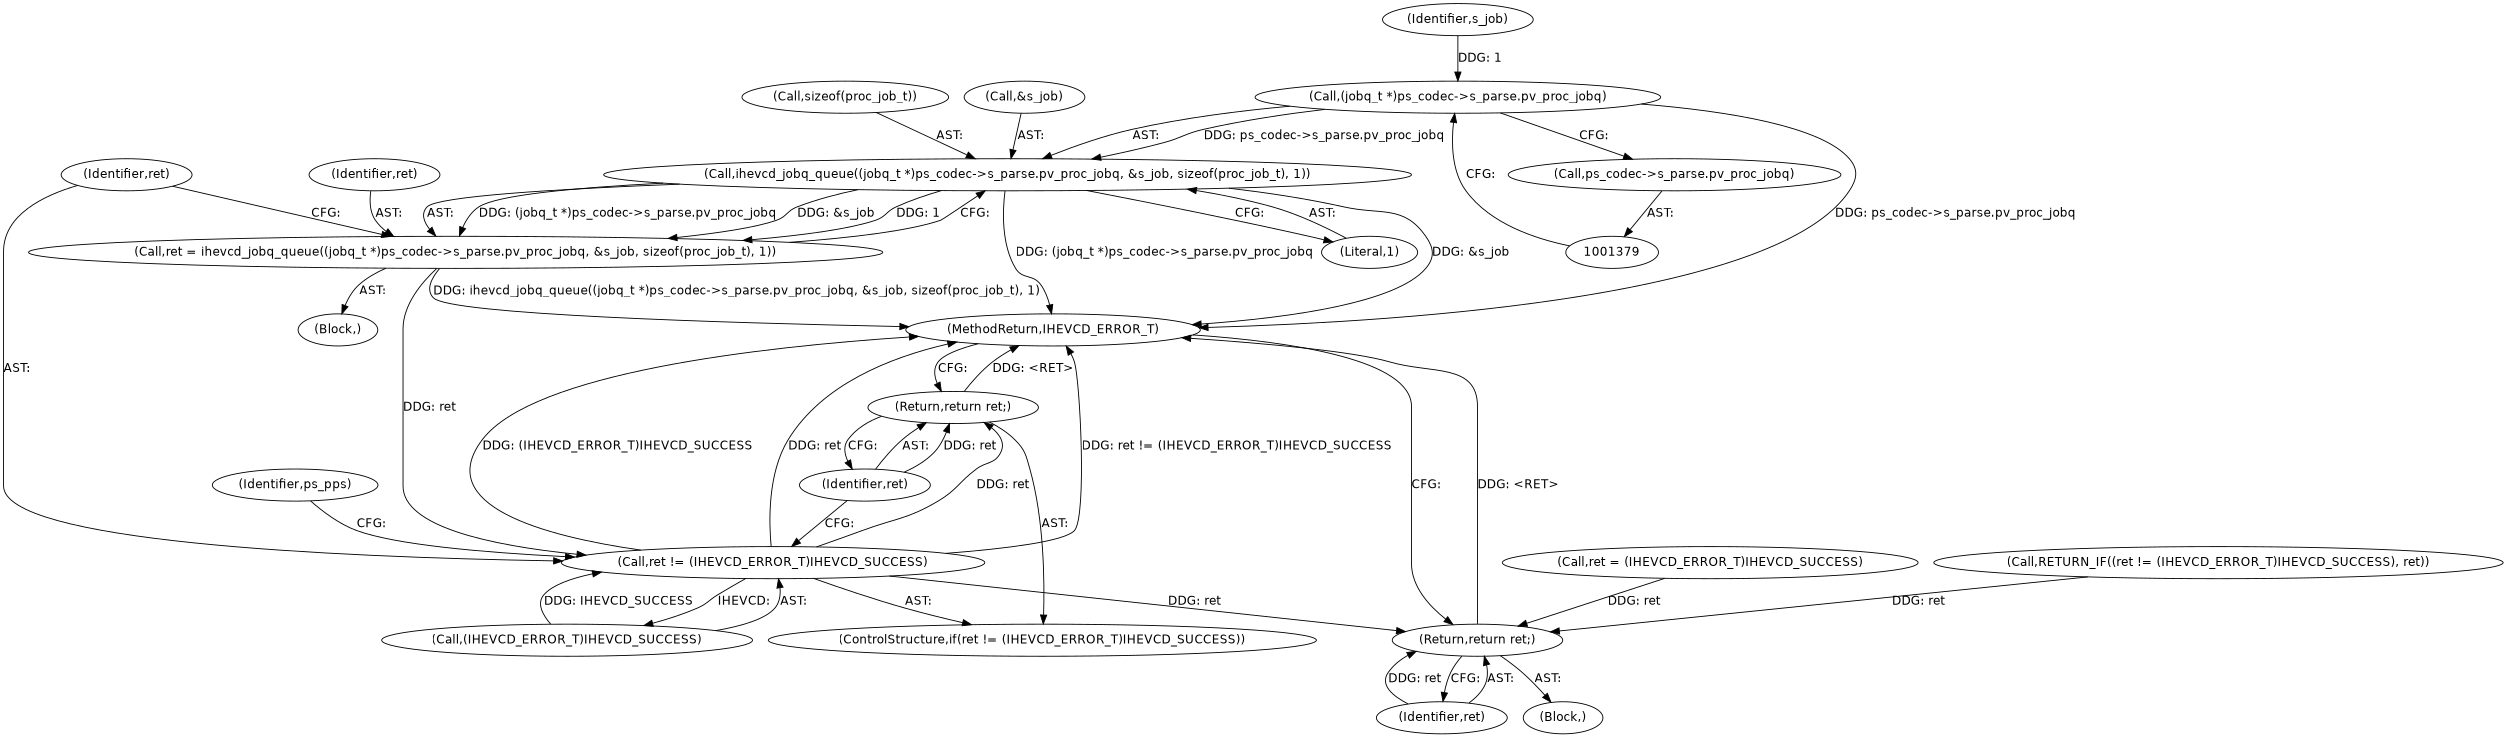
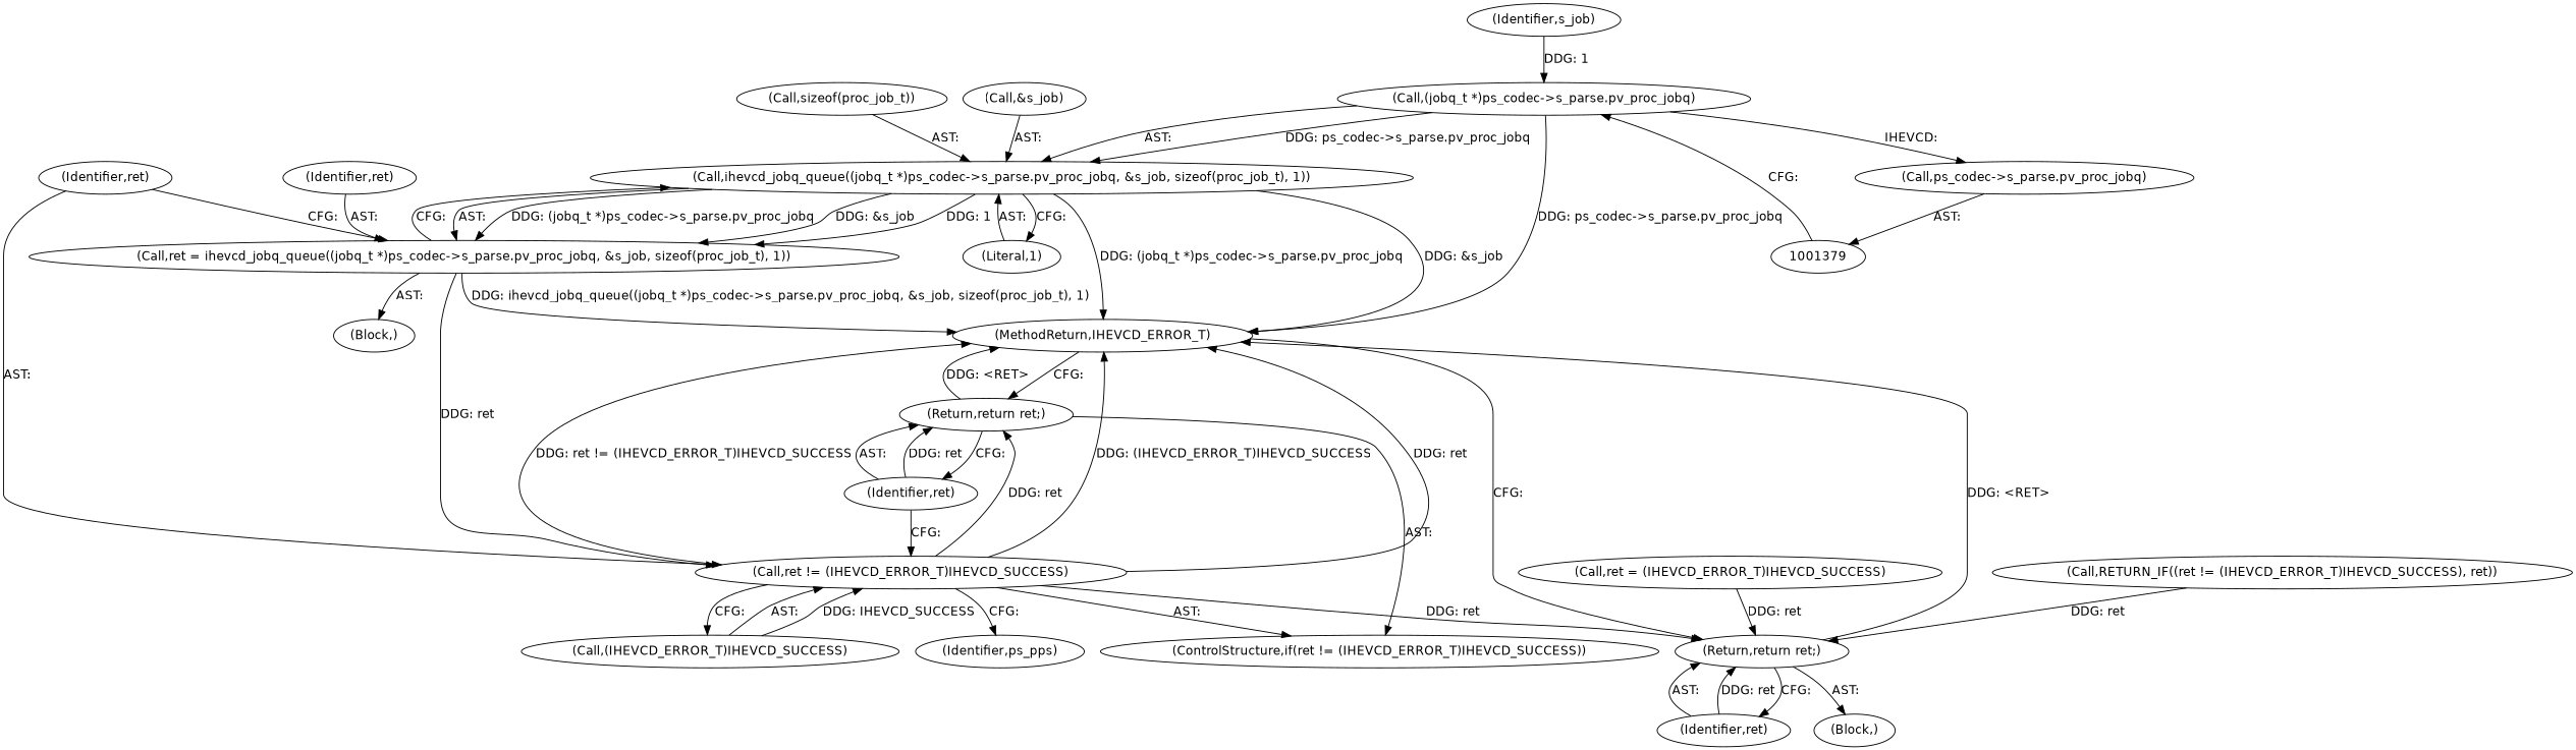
  digraph {
    fontname="DejaVu Sans"
    node [fontname="DejaVu Sans"]
    edge [fontname="DejaVu Sans"]
    n1 [label="(Call,(jobq_t *)ps_codec->s_parse.pv_proc_jobq)"]
    n2 [label="(Call,ihevcd_jobq_queue((jobq_t *)ps_codec->s_parse.pv_proc_jobq, &s_job, sizeof(proc_job_t), 1))"]
    n3 [label="(MethodReturn,IHEVCD_ERROR_T)"]
    n4 [label="(Call,ps_codec->s_parse.pv_proc_jobq)"]
    n5 [label="(Call,ret = ihevcd_jobq_queue((jobq_t *)ps_codec->s_parse.pv_proc_jobq, &s_job, sizeof(proc_job_t), 1))"]
    n6 [label="(Literal,1)"]
    n7 [label="(Return,return ret;)"]
    n8 [label="(Return,return ret;)"]
    1001379
    n10 [label="(Call,ret != (IHEVCD_ERROR_T)IHEVCD_SUCCESS)"]
    n11 [label="(Block,)"]
    n12 [label="(Call,(IHEVCD_ERROR_T)IHEVCD_SUCCESS)"]
    n13 [label="(ControlStructure,if(ret != (IHEVCD_ERROR_T)IHEVCD_SUCCESS))"]
    n14 [label="(Identifier,ret)"]
    n15 [label="(Identifier,ret)"]
    n16 [label="(Block,)"]
    n17 [label="(Identifier,ps_pps)"]
    n18 [label="(Call,ret = (IHEVCD_ERROR_T)IHEVCD_SUCCESS)"]
    n19 [label="(Call,&s_job)"]
    n20 [label="(Identifier,ret)"]
    n21 [label="(Call,sizeof(proc_job_t))"]
    n22 [label="(Identifier,s_job)"]
    n23 [label="(Call,RETURN_IF((ret != (IHEVCD_ERROR_T)IHEVCD_SUCCESS), ret))"]
    n24 [label="(Identifier,ret)"]
    n1 -> n2 [label="AST: "]
    n1 -> n2 [label="DDG: ps_codec->s_parse.pv_proc_jobq"]
    n1 -> n3 [label="DDG: ps_codec->s_parse.pv_proc_jobq"]
-   n1 -> n4 [label="CFG: "]
+   n1 -> n4 [label="IHEVCD: "]
    n2 -> n3 [label="DDG: &s_job"]
    n2 -> n3 [label="DDG: (jobq_t *)ps_codec->s_parse.pv_proc_jobq"]
    n2 -> n5 [label="AST: "]
    n2 -> n5 [label="DDG: (jobq_t *)ps_codec->s_parse.pv_proc_jobq"]
    n2 -> n5 [label="DDG: &s_job"]
    n2 -> n5 [label="DDG: 1"]
    n2 -> n6 [label="CFG: "]
    n3 -> n7 [label="CFG: "]
    n3 -> n8 [label="CFG: "]
    n4 -> 1001379 [label="AST: "]
    n5 -> n2 [label="CFG: "]
    n5 -> n3 [label="DDG: ihevcd_jobq_queue((jobq_t *)ps_codec->s_parse.pv_proc_jobq, &s_job, sizeof(proc_job_t), 1)"]
    n5 -> n10 [label="DDG: ret"]
    n5 -> n11 [label="AST: "]
    n6 -> n2 [label="AST: "]
    n7 -> n3 [label="DDG: <RET>"]
    n7 -> n13 [label="AST: "]
    n7 -> n14 [label="CFG: "]
    n8 -> n3 [label="DDG: <RET>"]
    n8 -> n15 [label="CFG: "]
    n8 -> n16 [label="AST: "]
    1001379 -> n1 [label="CFG: "]
    n10 -> n3 [label="DDG: (IHEVCD_ERROR_T)IHEVCD_SUCCESS"]
    n10 -> n3 [label="DDG: ret"]
    n10 -> n3 [label="DDG: ret != (IHEVCD_ERROR_T)IHEVCD_SUCCESS"]
    n10 -> n7 [label="DDG: ret"]
    n10 -> n8 [label="DDG: ret"]
-   n10 -> n12 [label="IHEVCD: "]
+   n10 -> n12 [label="CFG: "]
    n10 -> n13 [label="AST: "]
    n12 -> n10 [label="AST: "]
    n12 -> n10 [label="DDG: IHEVCD_SUCCESS"]
    n14 -> n7 [label="AST: "]
    n14 -> n7 [label="DDG: ret"]
    n14 -> n10 [label="CFG: "]
    n15 -> n8 [label="AST: "]
    n15 -> n8 [label="DDG: ret"]
-   n17 -> n10 [label="CFG: "]
+   n10 -> n17 [label="CFG: "]
    n18 -> n8 [label="DDG: ret"]
    n19 -> n2 [label="AST: "]
    n20 -> n5 [label="AST: "]
    n21 -> n2 [label="AST: "]
    n22 -> n1 [label="DDG: 1"]
    n23 -> n8 [label="DDG: ret"]
    n24 -> n5 [label="CFG: "]
    n24 -> n10 [label="AST: "]
  }
